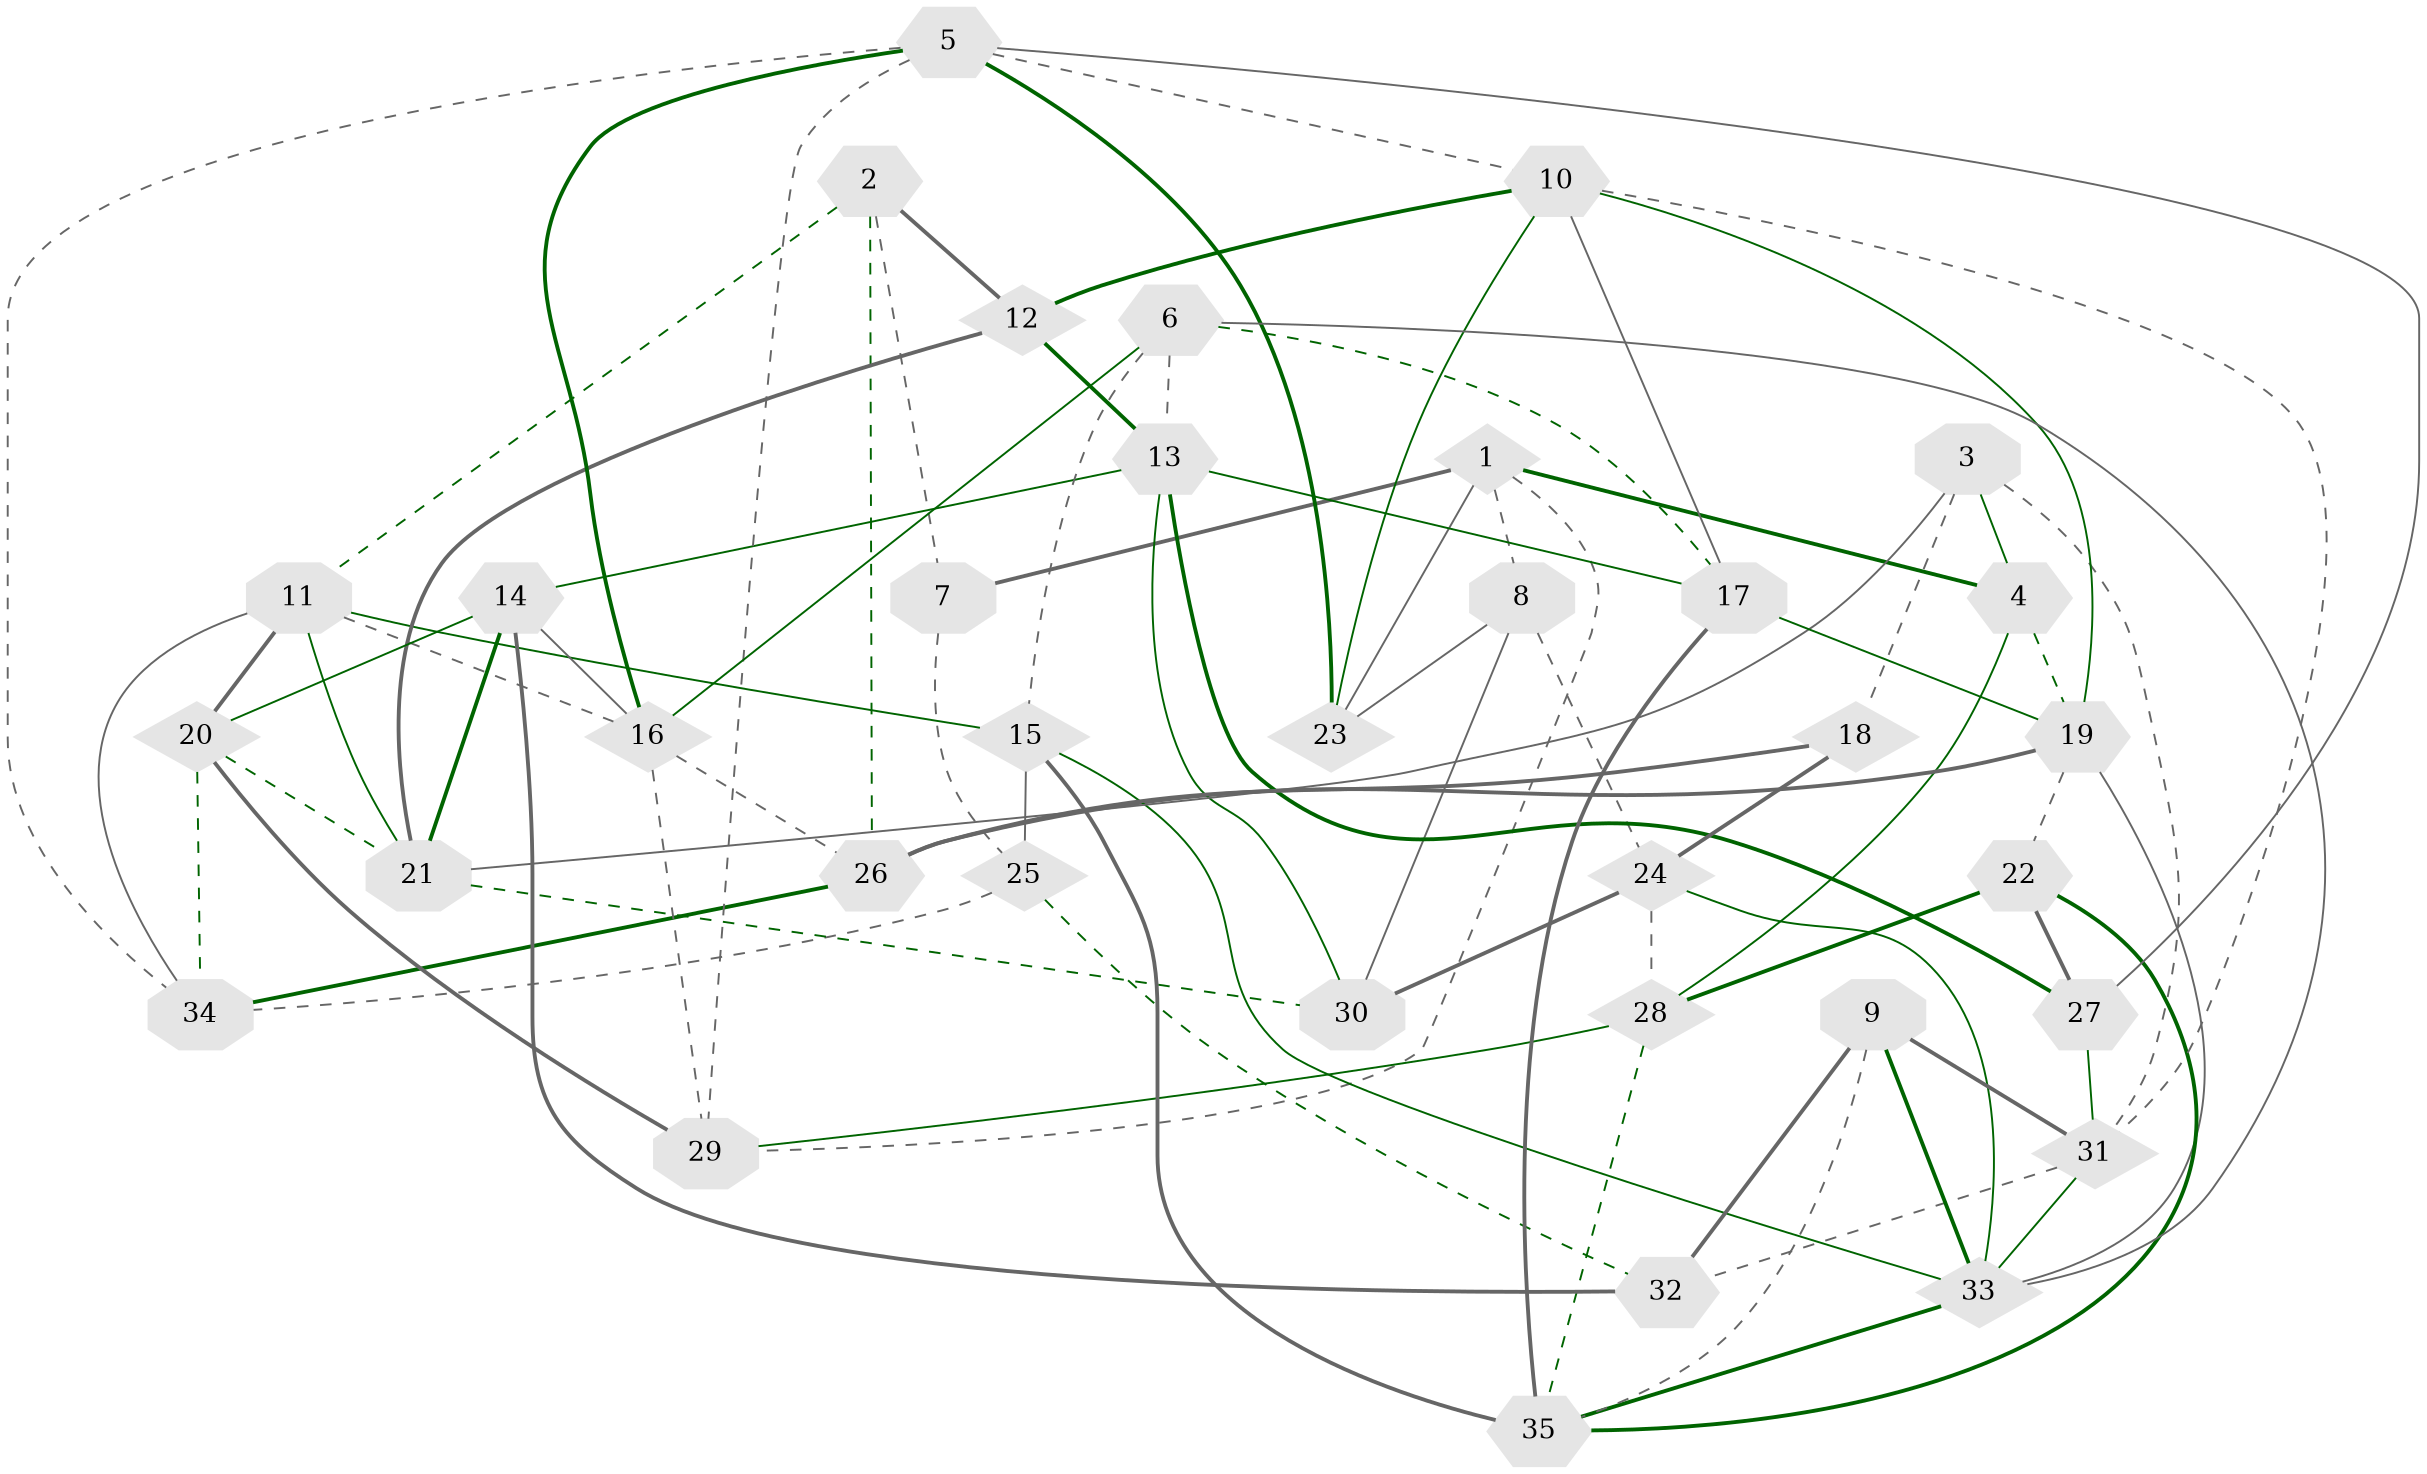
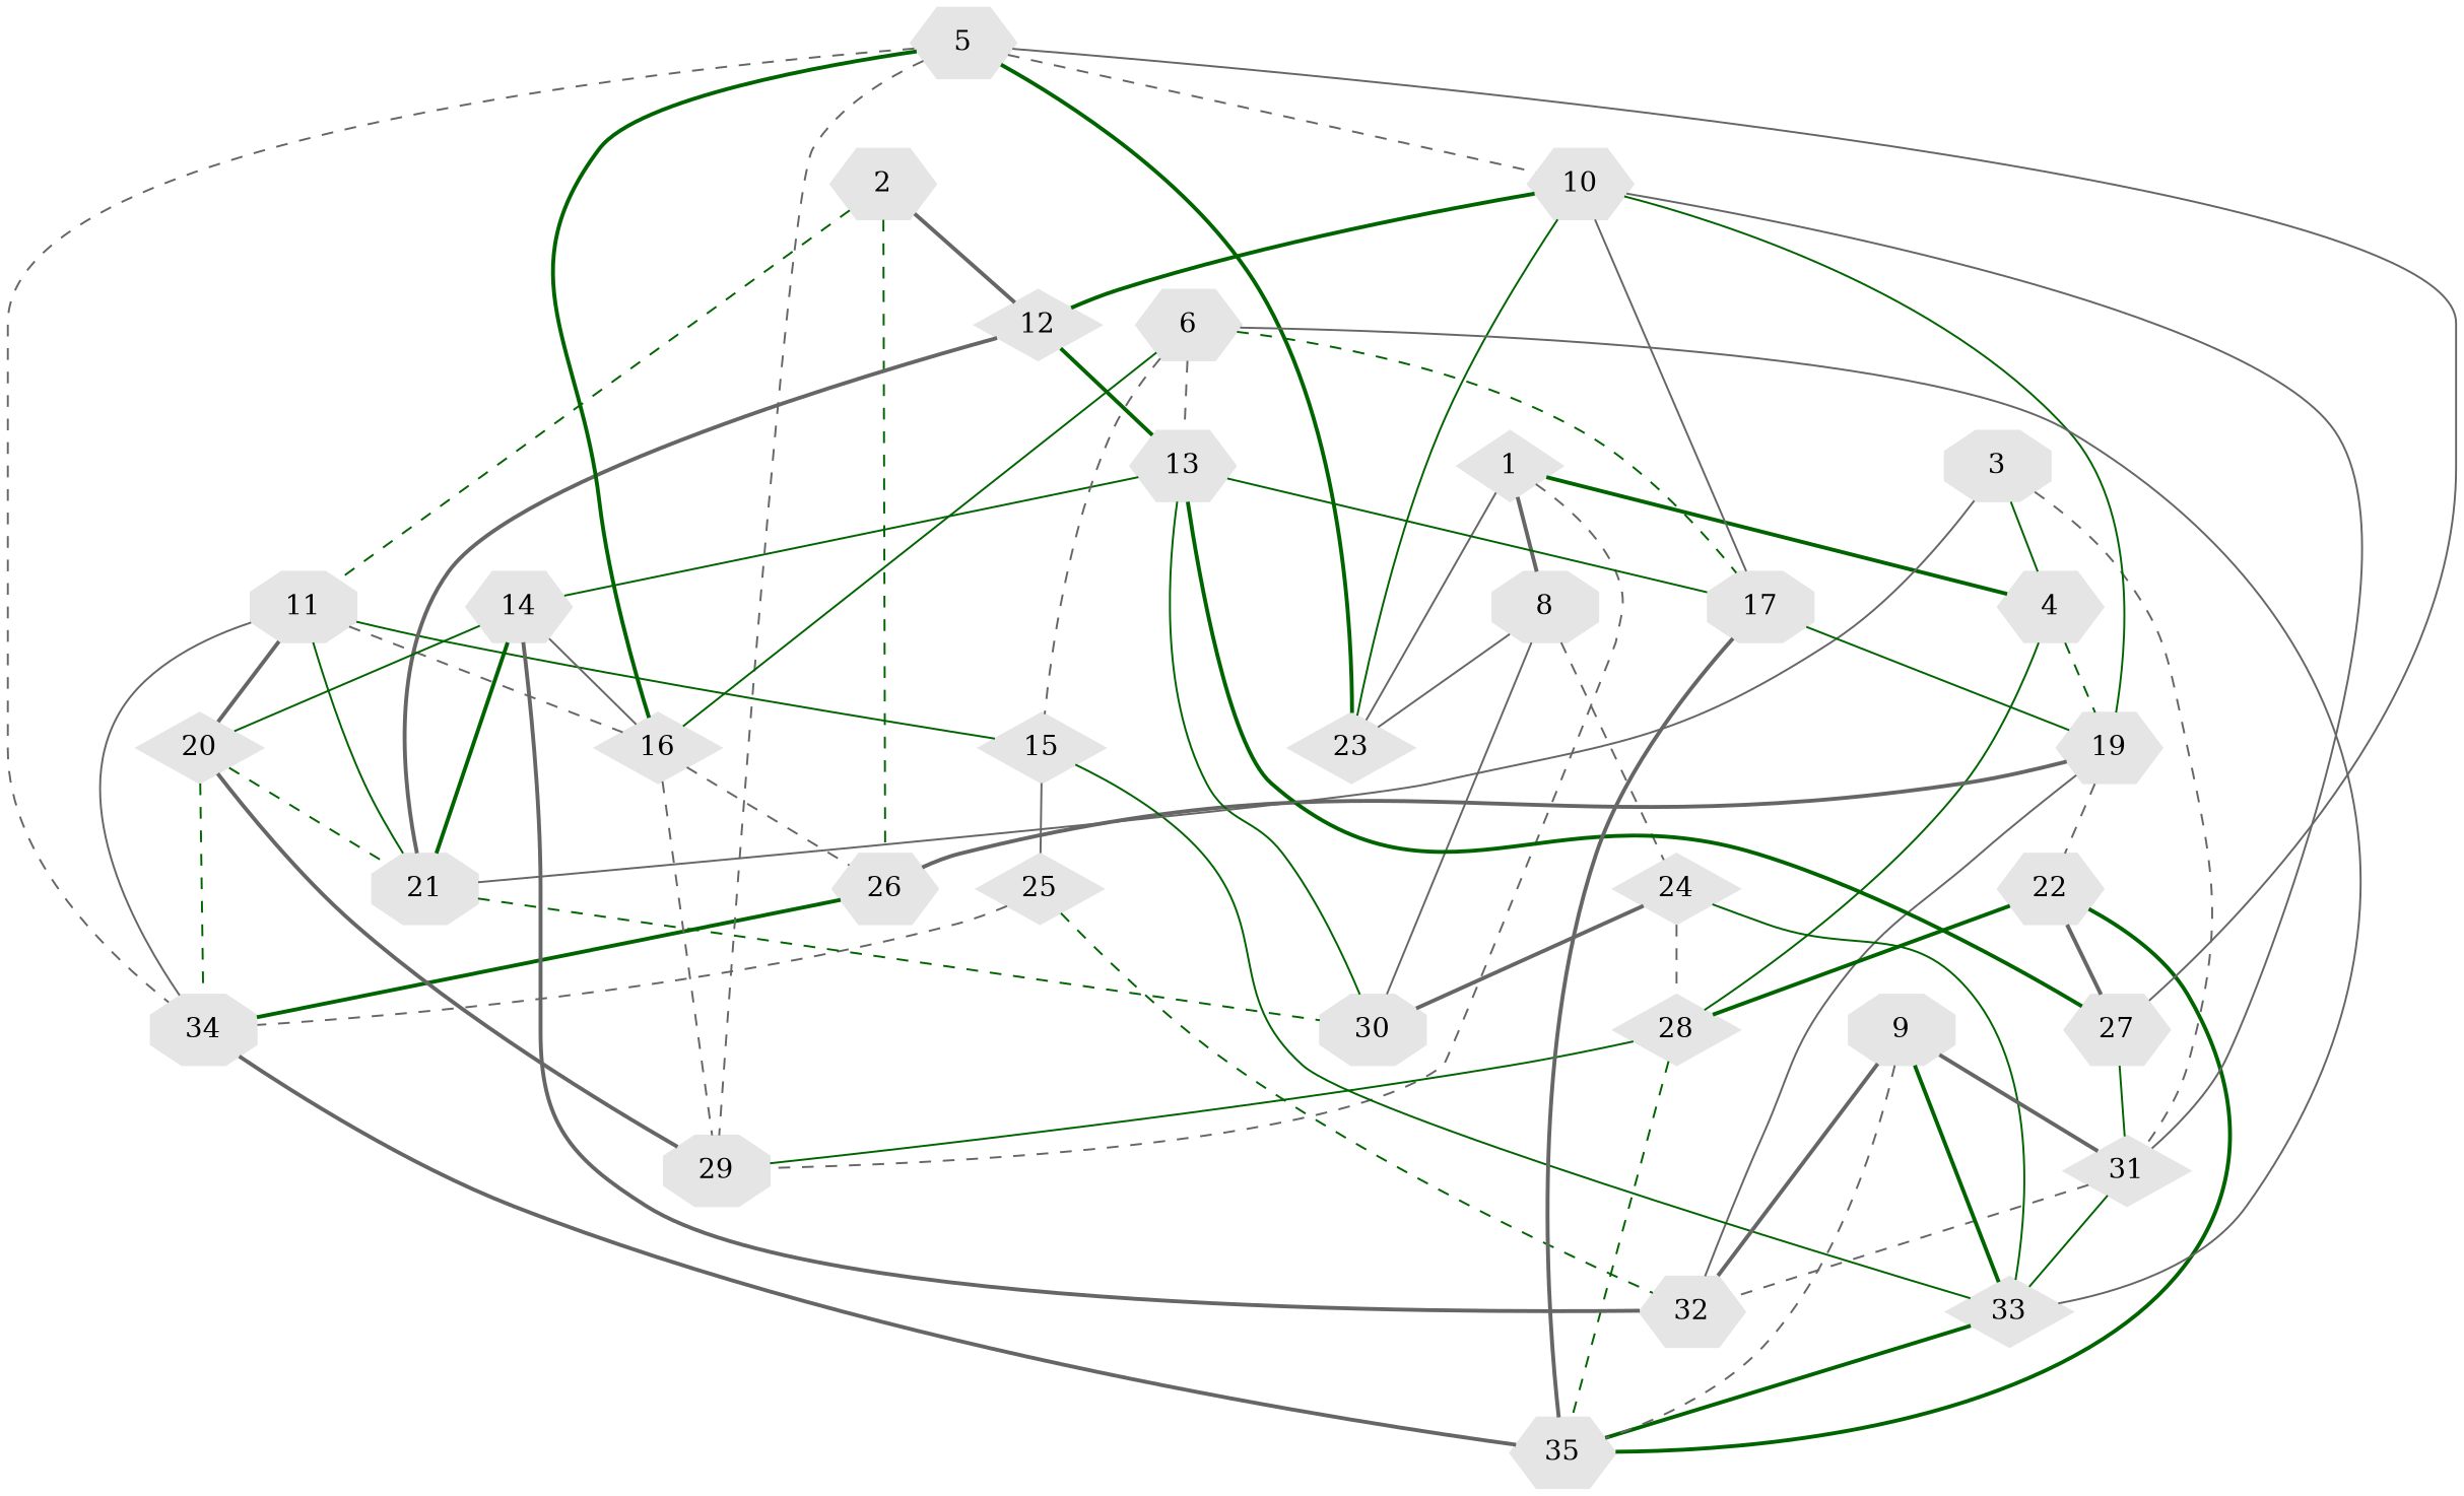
  graph {
    node [color=gray90 shape=hexagon style=filled]
    edge [color=gray40 style=solid weight=1.0]
    1 [shape=diamond]
    4
-   7 [shape=octagon]
    8 [shape=octagon]
    23 [shape=diamond]
    29 [shape=octagon]
    19
    28 [shape=diamond]
    25 [shape=diamond]
    24 [shape=diamond]
    30 [shape=octagon]
    2
    11 [shape=octagon]
    12 [shape=diamond]
    26
    21 [shape=octagon]
    16 [shape=diamond]
    34 [shape=octagon]
    15 [shape=diamond]
    20 [shape=diamond]
    13
    3 [shape=octagon]
-   18 [shape=diamond]
    31 [shape=diamond]
    33 [shape=diamond]
    32
    22
    35
    5
    10
    27
    17 [shape=octagon]
    6
    14
    9 [shape=octagon]
    1 -- 4 [color=darkgreen style=bold]
-   1 -- 7 [style=bold weight=2.0]
-   1 -- 8 [style=dashed]
+   1 -- 8 [style=bold]
    1 -- 23
    1 -- 29 [style=dashed]
    4 -- 19 [color=darkgreen style=dashed]
    4 -- 28 [color=darkgreen]
-   7 -- 25 [style=dashed]
    8 -- 23
    8 -- 24 [style=dashed]
    8 -- 30
    19 -- 26 [style=bold]
-   19 -- 33
+   19 -- 32
    19 -- 22 [style=dashed]
    28 -- 29 [color=darkgreen]
    28 -- 35 [color=darkgreen style=dashed]
    25 -- 34 [style=dashed]
    25 -- 32 [color=darkgreen style=dashed]
    24 -- 28 [style=dashed weight=2.0]
    24 -- 30 [style=bold]
    24 -- 33 [color=darkgreen]
-   2 -- 7 [style=dashed]
    2 -- 11 [color=darkgreen style=dashed]
    2 -- 12 [style=bold]
    2 -- 26 [color=darkgreen style=dashed]
    11 -- 21 [color=darkgreen]
    11 -- 16 [style=dashed]
    11 -- 34
    11 -- 15 [color=darkgreen]
    11 -- 20 [style=bold]
    12 -- 21 [style=bold]
    12 -- 13 [color=darkgreen style=bold]
    26 -- 34 [color=darkgreen style=bold]
    21 -- 30 [color=darkgreen style=dashed]
    16 -- 29 [style=dashed]
    16 -- 26 [style=dashed]
-   15 -- 35 [style=bold]
+   34 -- 35 [style=bold]
    15 -- 25
    15 -- 33 [color=darkgreen]
    20 -- 29 [style=bold weight=2.0]
    20 -- 21 [color=darkgreen style=dashed]
    20 -- 34 [color=darkgreen style=dashed]
    13 -- 30 [color=darkgreen]
    13 -- 27 [color=darkgreen style=bold]
    13 -- 17 [color=darkgreen]
    13 -- 14 [color=darkgreen]
    3 -- 4 [color=darkgreen]
    3 -- 21
-   3 -- 18 [style=dashed]
    3 -- 31 [style=dashed]
-   18 -- 24 [style=bold]
-   18 -- 26 [style=bold weight=2.0]
    31 -- 33 [color=darkgreen]
    31 -- 32 [style=dashed]
    33 -- 35 [color=darkgreen style=bold]
    22 -- 28 [color=darkgreen style=bold]
    22 -- 35 [color=darkgreen style=bold]
    22 -- 27 [style=bold]
    5 -- 23 [color=darkgreen style=bold]
    5 -- 29 [style=dashed]
    5 -- 16 [color=darkgreen style=bold]
    5 -- 34 [style=dashed]
    5 -- 10 [style=dashed]
    5 -- 27
    10 -- 23 [color=darkgreen]
    10 -- 19 [color=darkgreen]
    10 -- 12 [color=darkgreen style=bold]
-   10 -- 31 [style=dashed]
+   10 -- 31
    10 -- 17
    27 -- 31 [color=darkgreen]
    17 -- 19 [color=darkgreen]
    17 -- 35 [style=bold]
    6 -- 16 [color=darkgreen]
    6 -- 15 [style=dashed]
    6 -- 13 [style=dashed]
    6 -- 33
    6 -- 17 [color=darkgreen style=dashed weight=2.0]
    14 -- 21 [color=darkgreen style=bold]
    14 -- 16
    14 -- 20 [color=darkgreen]
    14 -- 32 [style=bold weight=2.0]
    9 -- 31 [style=bold]
    9 -- 33 [color=darkgreen style=bold]
    9 -- 32 [style=bold]
    9 -- 35 [style=dashed]
  }
